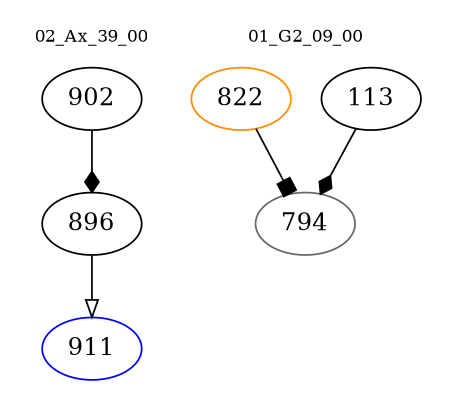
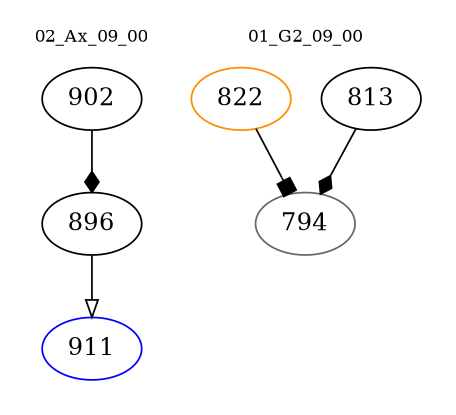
  digraph {
    node [color=black]
    edge [arrowhead=diamond color=black]
    n1 [label=902]
    n2 [label=896]
    n3 [color=blue label=911]
-   n4 [label=113]
+   n4 [label=813]
    n5 [color=gray40 label=794]
    n6 [color=darkorange label=822]
    subgraph cluster_1 {
      color=white
      fontsize=10
-     label="02_Ax_39_00"
+     label="02_Ax_09_00"
      n1
      n2
      n3
    }
    subgraph cluster_2 {
      color=white
      fontsize=10
      label="01_G2_09_00"
      n4
      n5
      n6
    }
    n1 -> n2
    n2 -> n3 [arrowhead=onormal]
    n4 -> n5
    n6 -> n5 [arrowhead=box]
  }
